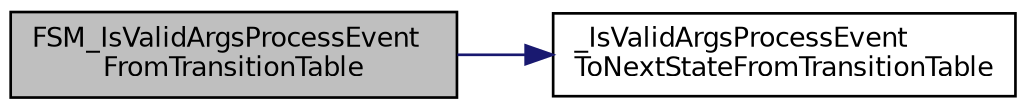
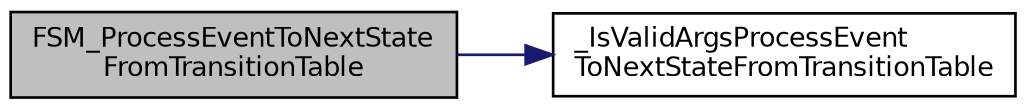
  digraph {
    rankdir=LR
    node [color=black fontname=Helvetica fontsize=10 shape=record style=filled]
-   n1 [fillcolor=grey75 fontcolor=black height=0.2 label="FSM_IsValidArgsProcessEvent\lFromTransitionTable" width=0.4]
+   n1 [fillcolor=grey75 fontcolor=black height=0.2 label="FSM_ProcessEventToNextState\lFromTransitionTable" width=0.4]
    n2 [fillcolor=white height=0.2 label="_IsValidArgsProcessEvent\lToNextStateFromTransitionTable" width=0.4]
    n1 -> n2 [color=midnightblue fontname=Helvetica fontsize=10 labelfontname=Helvetica labelfontsize=10 style=solid]
  }
